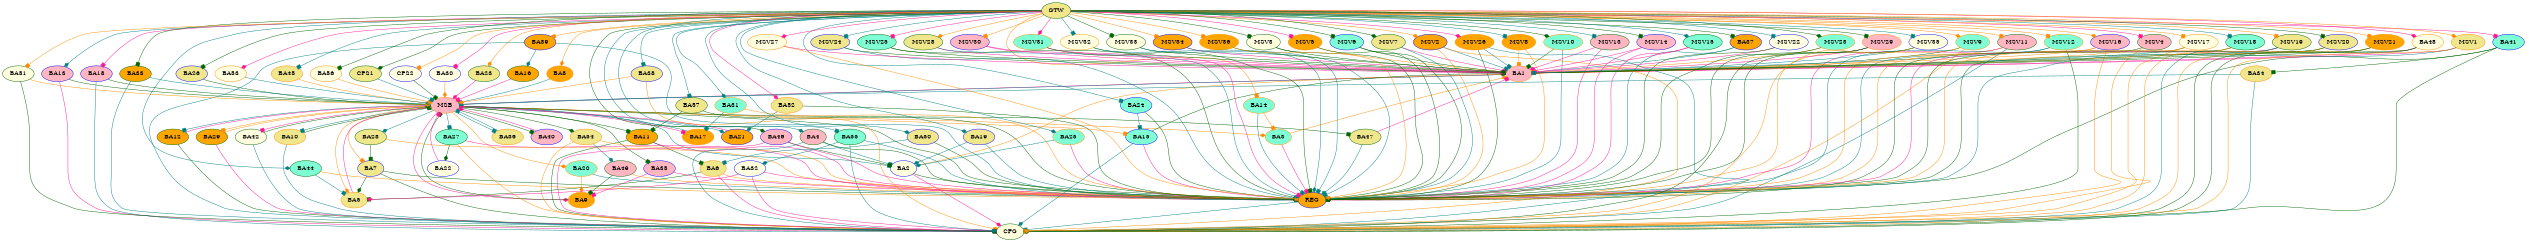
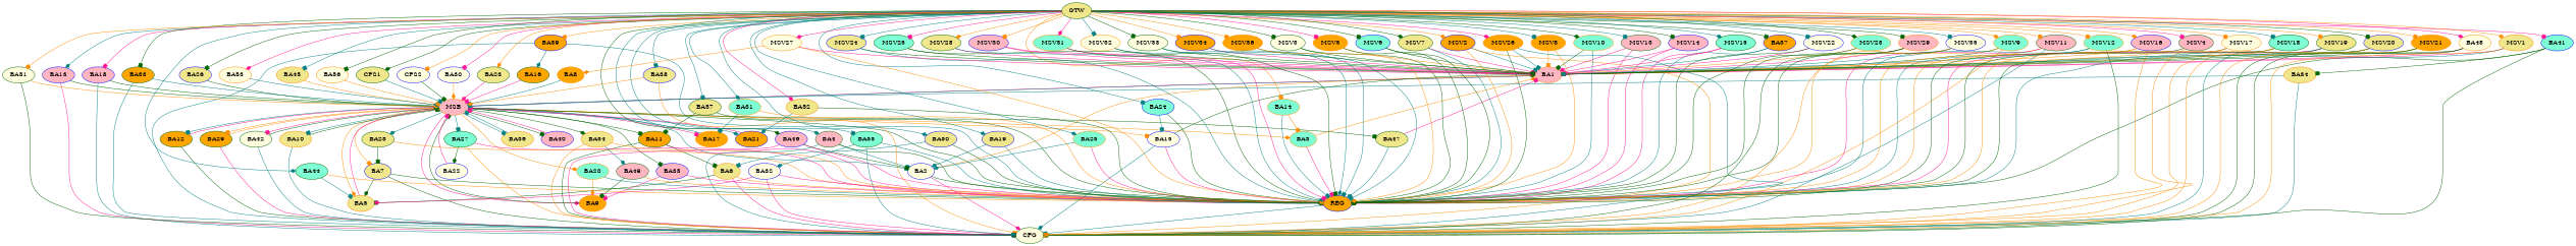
  strict digraph {
    node [color=darkorange fillcolor=khaki style=filled]
    edge [arrowhead=box color=teal]
    n1 [fillcolor=lightpink label=BA1]
    n2 [fillcolor=lightpink label=MSB]
    n3 [color=blue fillcolor=lightyellow label=BA2]
    n4 [color=blue fillcolor=orange label=REG]
    n5 [fillcolor=aquamarine label=BA3]
    n6 [label=BA5]
    n7 [color=blue label=BA7]
    n8 [fillcolor=orange label=BA9]
    n9 [label=BA10]
    n10 [color=darkgreen fillcolor=orange label=BA11]
    n11 [color=darkgreen fillcolor=orange label=BA12]
-   n12 [color=blue fillcolor=aquamarine label=BA15]
+   n12 [color=blue fillcolor=lightyellow label=BA15]
    n13 [fillcolor=orange label=BA17]
    n14 [fillcolor=aquamarine label=BA20]
    n15 [color=blue fillcolor=orange label=BA21]
    n16 [color=darkgreen fillcolor=aquamarine label=BA27]
    n17 [color=darkgreen label=BA28]
    n18 [color=darkgreen fillcolor=orange label=BA29]
    n19 [color=blue fillcolor=lightpink label=BA35]
    n20 [label=BA36]
    n21 [color=blue fillcolor=lightpink label=BA40]
    n22 [color=darkgreen fillcolor=lightyellow label=BA42]
    n23 [color=darkgreen label=BA47]
    n24 [label=BA54]
    n25 [color=darkgreen fillcolor=lightyellow label=CFG]
    n26 [color=darkgreen fillcolor=lightpink label=BA4]
    n27 [label=BA6]
    n28 [fillcolor=orange label=BA8]
    n29 [color=blue fillcolor=lightpink label=BA13]
    n30 [fillcolor=aquamarine label=BA14]
    n31 [color=darkgreen fillcolor=orange label=BA16]
    n32 [color=blue fillcolor=lightpink label=BA18]
    n33 [color=blue label=BA19]
    n34 [color=blue fillcolor=lightyellow label=BA22]
    n35 [color=darkgreen label=BA23]
    n36 [color=blue fillcolor=aquamarine label=BA24]
    n37 [fillcolor=aquamarine label=BA25]
    n38 [color=blue label=BA26]
    n39 [color=blue fillcolor=lightyellow label=BA30]
    n40 [fillcolor=aquamarine label=BA31]
    n41 [color=blue fillcolor=lightyellow label=BA32]
    n42 [color=darkgreen fillcolor=orange label=BA33]
    n43 [label=BA34]
    n44 [color=blue fillcolor=orange label=BA37]
    n45 [color=blue label=BA38]
    n46 [color=blue fillcolor=orange label=BA39]
    n47 [color=blue fillcolor=aquamarine label=BA41]
    n48 [color=darkgreen fillcolor=aquamarine label=BA44]
    n49 [label=BA45]
    n50 [color=blue fillcolor=lightpink label=BA46]
    n51 [fillcolor=lightyellow label=BA48]
    n52 [color=darkgreen fillcolor=lightpink label=BA49]
    n53 [color=blue label=BA50]
    n54 [color=darkgreen fillcolor=lightyellow label=BA51]
    n55 [label=BA52]
    n56 [fillcolor=lightyellow label=BA53]
    n57 [color=darkgreen fillcolor=aquamarine label=BA55]
    n58 [fillcolor=lightyellow label=BA56]
    n59 [color=darkgreen label=BA57]
    n60 [color=darkgreen label=CPS1]
    n61 [color=blue fillcolor=lightyellow label=CPS2]
    n62 [color=darkgreen label=GTW]
    n63 [label=MSV1]
    n64 [color=blue fillcolor=orange label=MSV2]
    n65 [color=darkgreen fillcolor=lightyellow label=MSV3]
    n66 [color=darkgreen fillcolor=lightpink label=MSV4]
    n67 [fillcolor=orange label=MSV5]
    n68 [color=blue fillcolor=aquamarine label=MSV6]
    n69 [color=darkgreen label=MSV7]
    n70 [fillcolor=orange label=MSV8]
    n71 [fillcolor=aquamarine label=MSV9]
    n72 [fillcolor=aquamarine label=MSV10]
    n73 [color=darkgreen fillcolor=lightpink label=MSV11]
    n74 [fillcolor=aquamarine label=MSV12]
    n75 [color=darkgreen fillcolor=lightpink label=MSV13]
    n76 [color=blue fillcolor=lightpink label=MSV14]
    n77 [color=darkgreen fillcolor=aquamarine label=MSV15]
    n78 [color=blue fillcolor=lightpink label=MSV16]
    n79 [fillcolor=lightyellow label=MSV17]
    n80 [color=darkgreen fillcolor=aquamarine label=MSV18]
    n81 [color=darkgreen label=MSV19]
    n82 [color=blue label=MSV20]
    n83 [fillcolor=orange label=MSV21]
    n84 [color=blue fillcolor=lightyellow label=MSV22]
    n85 [fillcolor=aquamarine label=MSV23]
    n86 [color=blue label=MSV24]
    n87 [color=darkgreen fillcolor=aquamarine label=MSV25]
    n88 [fillcolor=orange label=MSV26]
    n89 [fillcolor=lightyellow label=MSV27]
    n90 [color=darkgreen label=MSV28]
    n91 [fillcolor=lightpink label=MSV29]
    n92 [color=blue fillcolor=lightpink label=MSV30]
    n93 [fillcolor=aquamarine label=MSV31]
    n94 [fillcolor=lightyellow label=MSV32]
    n95 [color=darkgreen fillcolor=lightyellow label=MSV33]
    n96 [color=blue fillcolor=orange label=MSV34]
    n97 [color=blue fillcolor=lightyellow label=MSV35]
    n98 [fillcolor=orange label=MSV36]
    n1 -> n2 [color=deeppink]
    n2 -> n1 [arrowhead=diamond]
    n2 -> n3
    n2 -> n4 [arrowhead=diamond color=darkgreen]
    n2 -> n5 [arrowhead=diamond color=darkorange]
    n2 -> n6 [arrowhead=diamond color=darkorange]
    n2 -> n7 [color=darkorange]
    n2 -> n8 [arrowhead=diamond color=deeppink]
    n2 -> n9
    n2 -> n10 [color=darkgreen]
    n2 -> n11
    n2 -> n12 [color=darkorange]
    n2 -> n13 [color=deeppink]
    n2 -> n14 [arrowhead=diamond color=darkorange]
    n2 -> n15 [arrowhead=diamond]
    n2 -> n16
    n2 -> n17 [arrowhead=diamond]
    n2 -> n18 [color=darkorange]
    n2 -> n19 [color=darkgreen]
    n2 -> n20
    n2 -> n21 [color=darkgreen]
    n2 -> n22 [color=deeppink]
    n2 -> n23 [color=darkgreen]
    n2 -> n24 [arrowhead=diamond color=darkgreen]
    n3 -> n1 [arrowhead=diamond color=darkorange]
    n3 -> n4 [color=darkgreen]
    n3 -> n25 [arrowhead=diamond color=deeppink]
    n4 -> n25
    n5 -> n1 [arrowhead=diamond color=darkorange]
    n5 -> n4 [color=deeppink]
    n6 -> n2 [color=deeppink]
    n7 -> n4 [arrowhead=diamond color=darkgreen]
    n7 -> n6 [arrowhead=diamond color=darkgreen]
    n7 -> n25 [color=darkgreen]
    n8 -> n2 [color=darkgreen]
    n9 -> n2 [color=darkgreen]
    n9 -> n25
    n10 -> n4 [color=deeppink]
    n10 -> n25 [arrowhead=diamond color=darkgreen]
    n10 -> n27 [color=darkgreen]
    n11 -> n2 [arrowhead=diamond color=deeppink]
    n11 -> n25 [color=darkgreen]
    n12 -> n1 [arrowhead=diamond color=darkgreen]
    n12 -> n4 [color=deeppink]
    n12 -> n25 [arrowhead=diamond]
    n13 -> n2
    n14 -> n4 [arrowhead=diamond]
    n14 -> n8 [arrowhead=diamond color=darkorange]
    n15 -> n2 [arrowhead=diamond color=deeppink]
    n16 -> n4 [arrowhead=diamond color=deeppink]
    n16 -> n25 [arrowhead=diamond color=darkorange]
    n16 -> n34 [arrowhead=diamond color=darkgreen]
    n17 -> n4 [arrowhead=diamond color=darkorange]
    n17 -> n7 [color=darkgreen]
    n18 -> n2 [color=darkorange]
    n18 -> n25 [color=deeppink]
    n19 -> n4 [arrowhead=diamond color=deeppink]
    n19 -> n8 [color=deeppink]
    n20 -> n2
    n21 -> n2 [arrowhead=diamond color=deeppink]
    n22 -> n2 [arrowhead=diamond color=darkgreen]
    n22 -> n25
    n23 -> n1 [color=deeppink]
    n23 -> n4 [arrowhead=diamond]
    n24 -> n4 [color=darkorange]
    n24 -> n25 [arrowhead=diamond color=darkorange]
    n24 -> n52 [arrowhead=diamond]
    n26 -> n3
    n26 -> n4 [arrowhead=diamond color=darkgreen]
    n26 -> n25 [arrowhead=diamond]
    n27 -> n4 [color=darkorange]
    n27 -> n6 [color=darkgreen]
    n27 -> n25 [arrowhead=diamond color=deeppink]
    n28 -> n2
    n29 -> n2 [arrowhead=diamond color=darkgreen]
    n29 -> n25 [color=deeppink]
    n30 -> n4
    n30 -> n5 [color=darkorange]
    n31 -> n2 [color=deeppink]
    n32 -> n2 [arrowhead=diamond color=darkgreen]
    n32 -> n25
    n33 -> n3 [arrowhead=diamond]
    n33 -> n4 [arrowhead=diamond]
    n34 -> n2 [color=deeppink]
    n35 -> n2 [arrowhead=diamond color=deeppink]
    n36 -> n4 [color=darkgreen]
    n36 -> n12
    n37 -> n3 [arrowhead=diamond]
    n37 -> n4 [color=deeppink]
    n38 -> n2 [color=darkgreen]
    n39 -> n2 [arrowhead=diamond color=darkorange]
    n40 -> n4 [color=darkorange]
    n40 -> n13
    n41 -> n4 [arrowhead=diamond color=deeppink]
    n41 -> n6 [arrowhead=diamond color=deeppink]
    n41 -> n25 [color=deeppink]
    n42 -> n2
    n42 -> n25 [arrowhead=diamond]
    n43 -> n2
    n43 -> n25 [arrowhead=diamond]
    n44 -> n1
    n44 -> n4
    n45 -> n2 [arrowhead=diamond color=darkorange]
    n45 -> n25 [color=darkorange]
    n46 -> n4 [arrowhead=diamond]
    n46 -> n25 [arrowhead=diamond]
    n46 -> n31 [arrowhead=diamond]
    n47 -> n4 [color=darkgreen]
    n47 -> n25 [color=darkgreen]
    n47 -> n43 [color=darkgreen]
    n48 -> n4 [color=darkorange]
    n48 -> n6
    n49 -> n2 [arrowhead=diamond color=darkorange]
    n50 -> n3 [color=darkgreen]
    n50 -> n4 [color=deeppink]
    n50 -> n25 [color=deeppink]
    n51 -> n1 [color=deeppink]
    n51 -> n4 [color=darkgreen]
    n51 -> n25 [color=darkgreen]
    n52 -> n4 [arrowhead=diamond color=darkorange]
    n52 -> n8 [color=darkgreen]
    n53 -> n4 [color=darkgreen]
    n53 -> n27
    n54 -> n2 [arrowhead=diamond color=darkorange]
    n54 -> n25 [color=darkgreen]
    n55 -> n4 [arrowhead=diamond color=darkgreen]
    n55 -> n15 [arrowhead=diamond]
    n56 -> n2 [arrowhead=diamond]
    n57 -> n4 [arrowhead=diamond]
    n57 -> n25 [arrowhead=diamond]
    n57 -> n41 [arrowhead=diamond]
    n58 -> n2 [color=darkorange]
    n59 -> n4 [arrowhead=diamond color=darkgreen]
    n59 -> n10 [color=darkgreen]
    n60 -> n2
    n61 -> n2 [color=darkgreen]
    n62 -> n26 [arrowhead=diamond]
-   n62 -> n28 [arrowhead=diamond color=darkorange]
+   n89 -> n28 [arrowhead=diamond color=darkorange]
    n62 -> n29 [arrowhead=diamond]
    n62 -> n30 [color=darkorange]
    n62 -> n32 [color=deeppink]
    n62 -> n33 [arrowhead=diamond]
    n62 -> n35 [arrowhead=diamond color=darkorange]
    n62 -> n36
    n62 -> n37 [arrowhead=diamond]
    n62 -> n38 [color=darkgreen]
    n62 -> n39 [color=deeppink]
    n62 -> n40 [arrowhead=diamond]
    n62 -> n42 [color=darkgreen]
    n62 -> n44 [color=darkgreen]
    n62 -> n45
    n62 -> n46 [color=darkorange]
    n62 -> n47 [color=deeppink]
    n62 -> n48 [arrowhead=diamond]
    n62 -> n49
    n62 -> n50 [arrowhead=diamond color=darkgreen]
    n62 -> n51 [arrowhead=diamond color=deeppink]
    n62 -> n53 [arrowhead=diamond]
    n62 -> n54 [color=darkorange]
    n62 -> n55 [arrowhead=diamond color=deeppink]
    n62 -> n56 [arrowhead=diamond color=deeppink]
    n62 -> n57
    n62 -> n58 [color=darkgreen]
    n62 -> n59
    n62 -> n60 [arrowhead=diamond color=darkgreen]
    n62 -> n61 [color=darkorange]
    n62 -> n63 [arrowhead=diamond color=darkorange]
    n62 -> n64 [arrowhead=diamond color=darkorange]
    n62 -> n65 [color=darkgreen]
    n62 -> n66 [color=deeppink]
    n62 -> n67 [color=deeppink]
    n62 -> n68 [color=darkgreen]
    n62 -> n69 [arrowhead=diamond color=darkgreen]
    n62 -> n70
    n62 -> n71 [arrowhead=diamond color=darkorange]
    n62 -> n72 [arrowhead=diamond color=darkgreen]
    n62 -> n73 [color=darkorange]
    n62 -> n74 [color=darkorange]
    n62 -> n75
    n62 -> n76 [color=darkgreen]
    n62 -> n77 [arrowhead=diamond]
    n62 -> n78 [arrowhead=diamond color=darkorange]
    n62 -> n79 [color=darkorange]
    n62 -> n80
    n62 -> n81 [color=darkorange]
    n62 -> n82 [color=darkgreen]
    n62 -> n83 [color=darkorange]
    n62 -> n84
    n62 -> n85 [arrowhead=diamond color=darkgreen]
    n62 -> n86
    n62 -> n87 [color=deeppink]
    n62 -> n88 [arrowhead=diamond color=deeppink]
    n62 -> n89 [arrowhead=diamond color=deeppink]
    n62 -> n90 [arrowhead=diamond color=darkorange]
    n62 -> n91 [color=darkgreen]
    n62 -> n92 [color=darkorange]
    n62 -> n93 [arrowhead=diamond color=deeppink]
    n62 -> n94
    n62 -> n95 [color=darkgreen]
    n62 -> n96 [color=darkorange]
    n62 -> n97
    n62 -> n98 [color=darkorange]
    n63 -> n1 [color=deeppink]
    n63 -> n4
    n63 -> n25 [arrowhead=diamond color=darkorange]
    n64 -> n1
    n64 -> n4 [color=darkorange]
    n64 -> n25 [arrowhead=diamond color=darkorange]
    n65 -> n1 [arrowhead=diamond color=darkgreen]
    n65 -> n4 [color=darkgreen]
    n66 -> n1 [arrowhead=diamond color=darkorange]
    n66 -> n4 [arrowhead=diamond]
    n66 -> n25 [arrowhead=diamond color=darkorange]
    n67 -> n1 [arrowhead=diamond color=darkorange]
    n67 -> n4 [arrowhead=diamond color=darkgreen]
    n68 -> n1 [arrowhead=diamond color=darkgreen]
    n68 -> n4 [arrowhead=diamond color=darkgreen]
    n69 -> n1 [arrowhead=diamond color=deeppink]
    n69 -> n4
    n70 -> n1 [color=darkorange]
    n70 -> n4 [color=darkorange]
    n71 -> n1 [arrowhead=diamond color=darkgreen]
    n71 -> n4 [color=darkorange]
    n71 -> n25 [color=darkorange]
    n72 -> n1 [color=darkgreen]
    n72 -> n4
    n73 -> n1 [arrowhead=diamond color=darkorange]
    n73 -> n4 [color=deeppink]
    n73 -> n25
    n74 -> n1
    n74 -> n4 [arrowhead=diamond]
    n74 -> n25 [arrowhead=diamond color=darkgreen]
    n75 -> n1 [arrowhead=diamond color=deeppink]
    n75 -> n4 [color=deeppink]
    n76 -> n1 [arrowhead=diamond color=deeppink]
    n76 -> n4 [arrowhead=diamond color=deeppink]
    n77 -> n1 [arrowhead=diamond color=deeppink]
    n77 -> n4 [color=deeppink]
    n78 -> n1 [color=darkorange]
    n78 -> n4 [color=darkorange]
    n78 -> n25 [arrowhead=diamond color=darkorange]
    n79 -> n1
    n79 -> n4 [color=darkorange]
    n79 -> n25 [color=darkorange]
    n80 -> n1 [arrowhead=diamond color=darkorange]
    n80 -> n4 [color=darkgreen]
    n80 -> n25 [arrowhead=diamond color=darkorange]
    n81 -> n1 [color=darkgreen]
    n81 -> n4 [arrowhead=diamond color=deeppink]
    n81 -> n25 [arrowhead=diamond]
    n82 -> n1 [arrowhead=diamond color=darkgreen]
    n82 -> n4 [arrowhead=diamond color=darkgreen]
    n82 -> n25 [color=darkorange]
    n83 -> n1 [arrowhead=diamond color=darkgreen]
    n83 -> n4 [color=darkorange]
    n83 -> n25 [arrowhead=diamond color=darkgreen]
    n84 -> n1 [arrowhead=diamond color=deeppink]
    n84 -> n4 [arrowhead=diamond color=darkgreen]
    n85 -> n1 [color=darkorange]
    n85 -> n4 [color=darkgreen]
    n86 -> n1 [color=darkgreen]
    n86 -> n4 [arrowhead=diamond]
    n87 -> n1 [color=darkgreen]
    n87 -> n4 [arrowhead=diamond color=darkgreen]
    n88 -> n1
    n88 -> n4 [color=darkgreen]
    n88 -> n25 [arrowhead=diamond]
    n89 -> n1 [arrowhead=diamond color=deeppink]
    n89 -> n4 [color=darkorange]
    n90 -> n1 [arrowhead=diamond color=deeppink]
    n90 -> n4 [arrowhead=diamond]
    n91 -> n1 [arrowhead=diamond color=deeppink]
    n91 -> n4 [color=darkgreen]
    n91 -> n25 [arrowhead=diamond color=darkgreen]
    n92 -> n1 [color=deeppink]
    n92 -> n4 [color=deeppink]
    n93 -> n1 [arrowhead=diamond color=deeppink]
    n93 -> n4 [color=darkgreen]
    n94 -> n1 [color=darkgreen]
    n94 -> n4 [arrowhead=diamond]
    n95 -> n1 [color=darkgreen]
    n95 -> n4
    n96 -> n1 [arrowhead=diamond color=deeppink]
    n96 -> n4
    n97 -> n1
    n97 -> n4 [color=darkgreen]
    n97 -> n25 [arrowhead=diamond color=darkorange]
    n98 -> n1 [arrowhead=diamond color=darkgreen]
    n98 -> n4 [arrowhead=diamond color=darkorange]
  }
